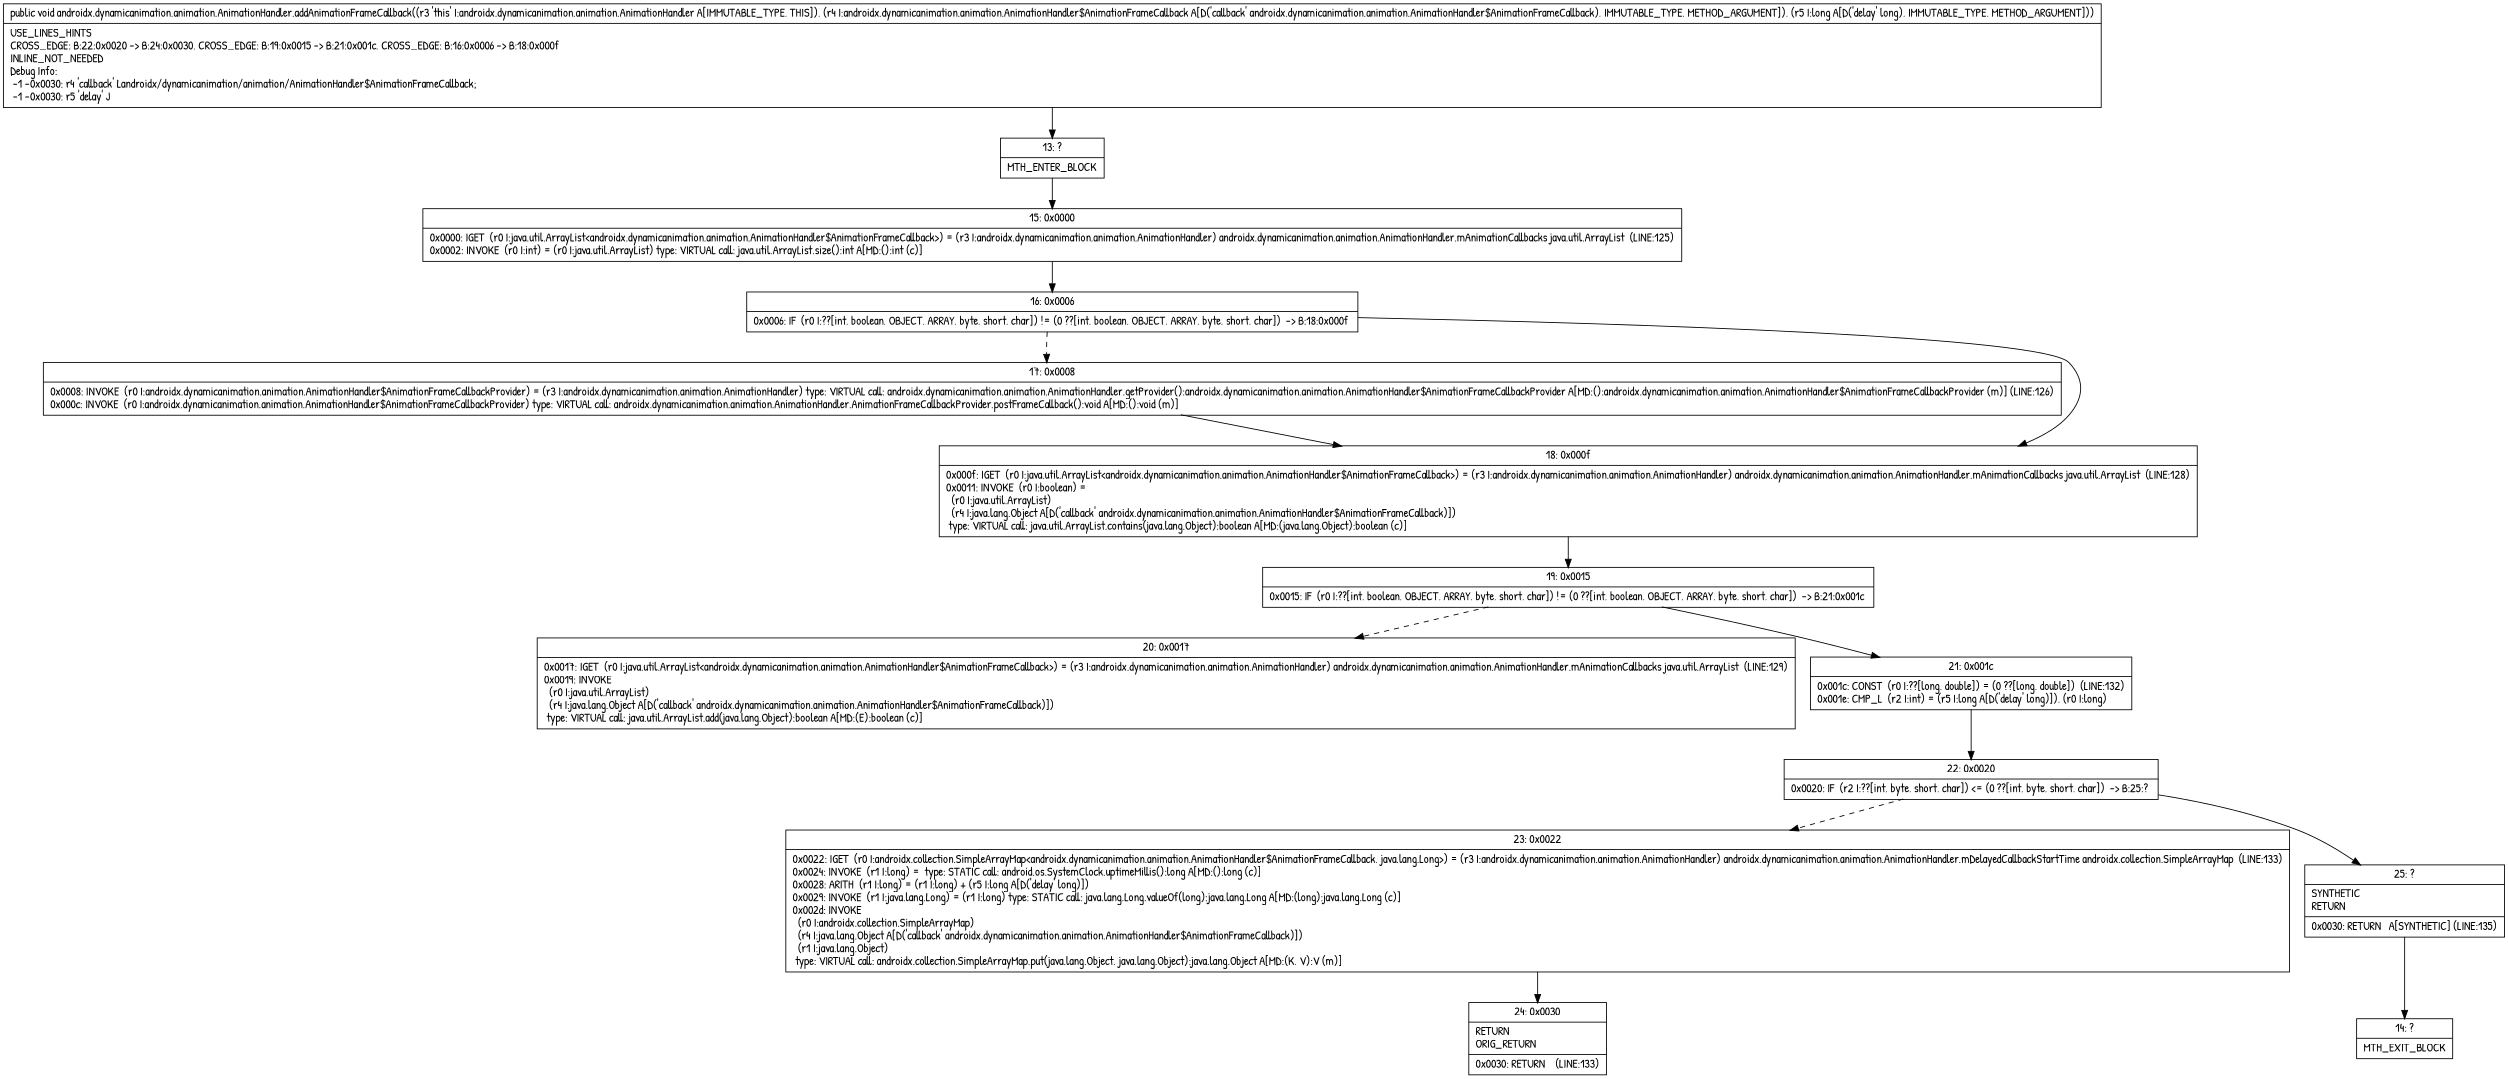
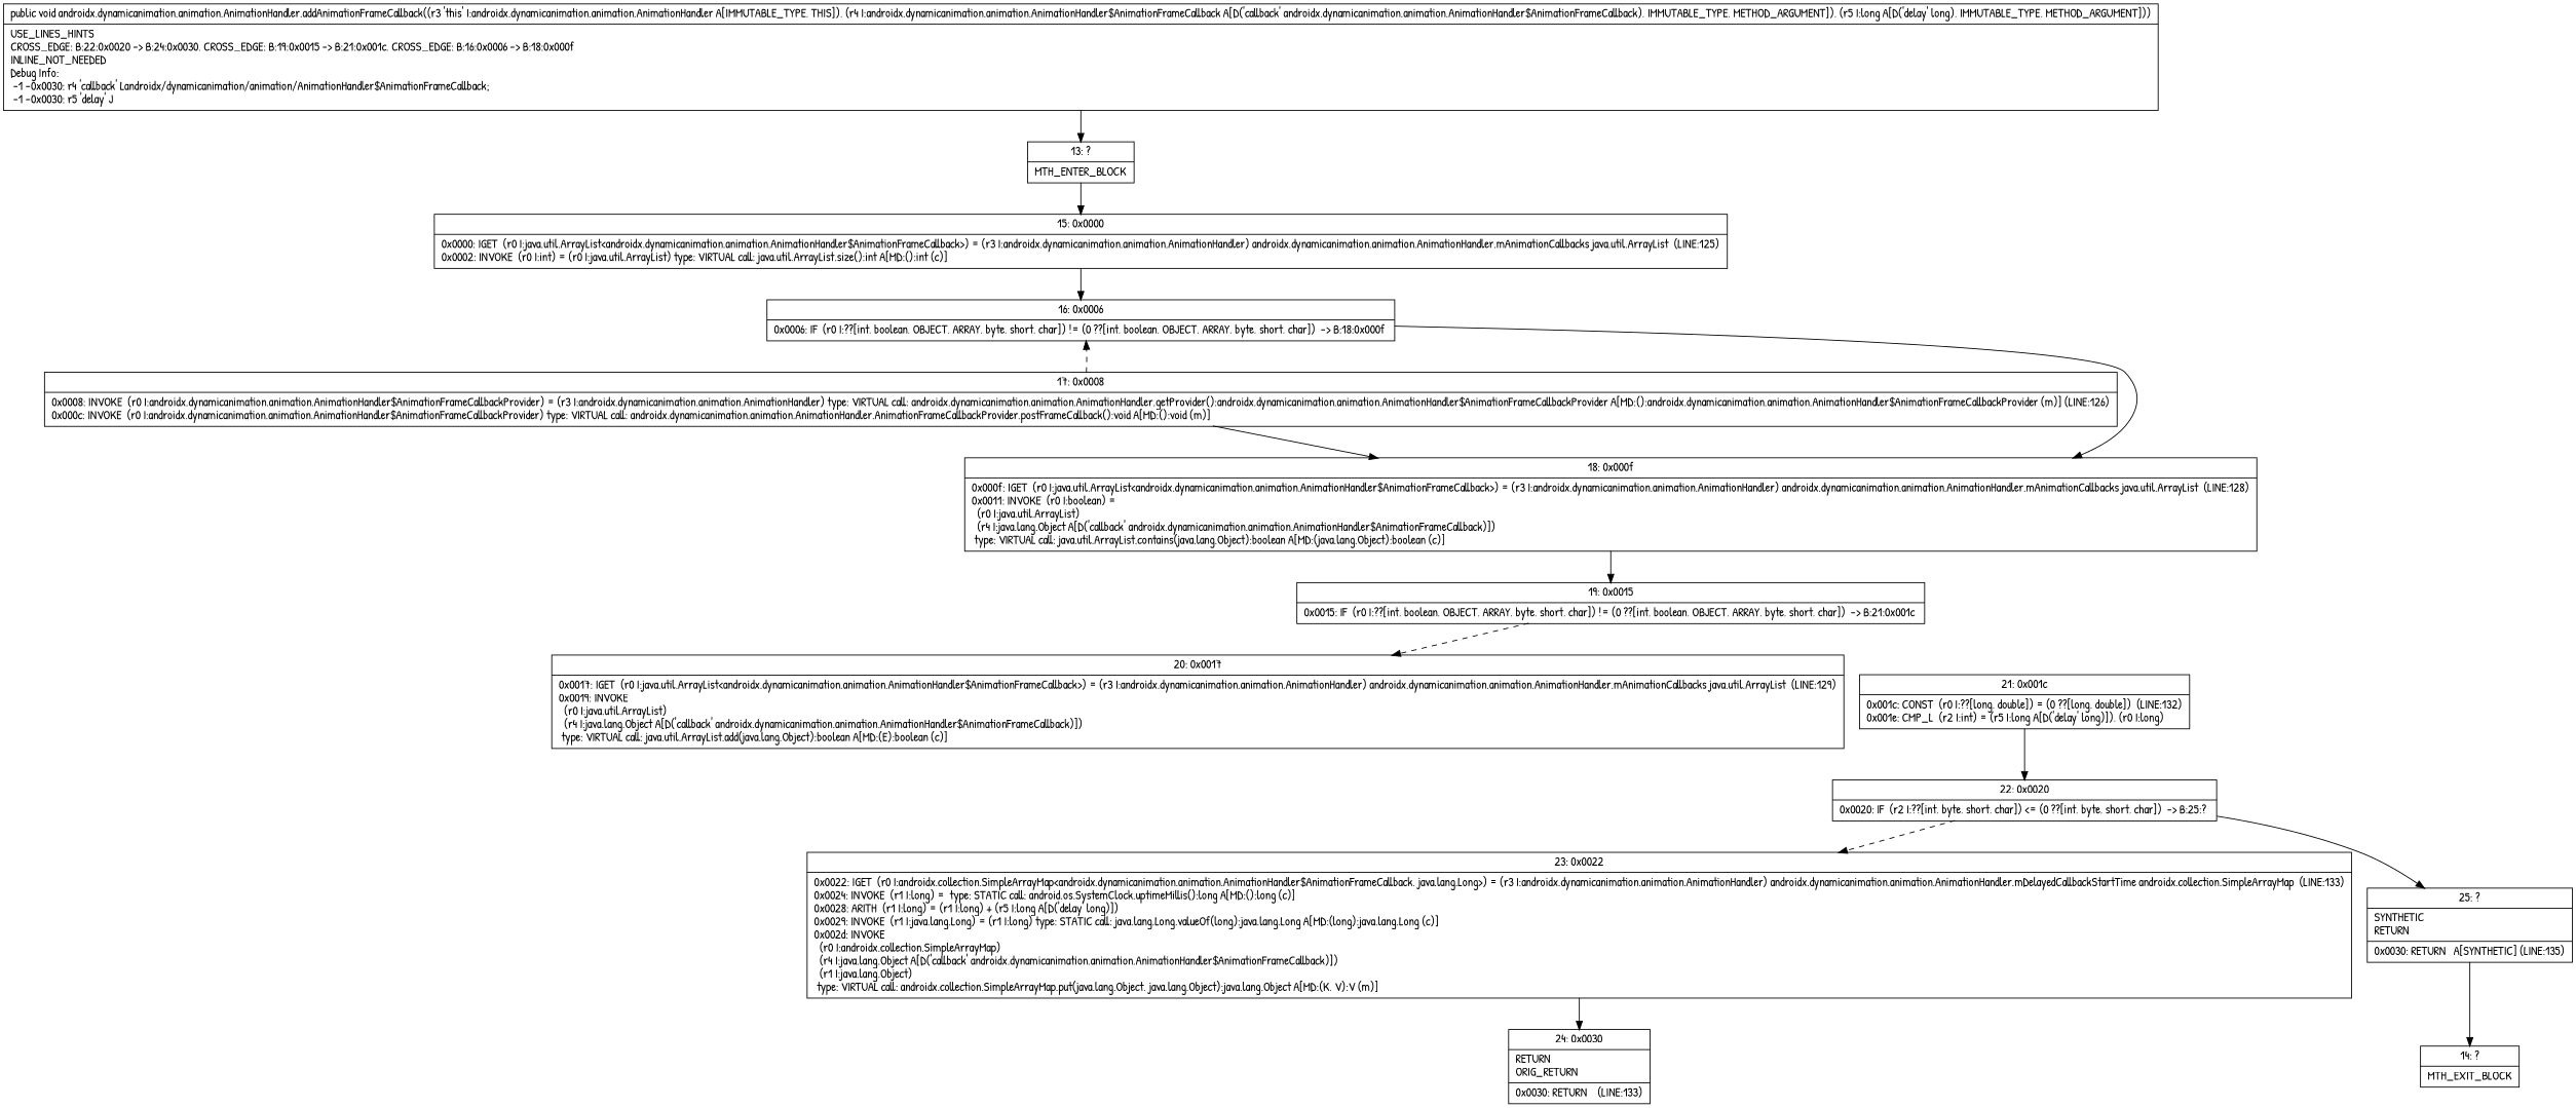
  digraph {
    fontname="Patrick Hand"
    node [fontname="Patrick Hand" shape=record]
    edge [fontname="Patrick Hand"]
    n1 [label="{13\:\ ?|MTH_ENTER_BLOCK\l}"]
    n2 [label="{15\:\ 0x0000|0x0000: IGET  (r0 I:java.util.ArrayList\<androidx.dynamicanimation.animation.AnimationHandler$AnimationFrameCallback\>) = (r3 I:androidx.dynamicanimation.animation.AnimationHandler) androidx.dynamicanimation.animation.AnimationHandler.mAnimationCallbacks java.util.ArrayList  (LINE:125)\l0x0002: INVOKE  (r0 I:int) = (r0 I:java.util.ArrayList) type: VIRTUAL call: java.util.ArrayList.size():int A[MD:():int (c)]\l}"]
    n3 [label="{16\:\ 0x0006|0x0006: IF  (r0 I:??[int, boolean, OBJECT, ARRAY, byte, short, char]) != (0 ??[int, boolean, OBJECT, ARRAY, byte, short, char])  \-\> B:18:0x000f \l}"]
    n4 [label="{17\:\ 0x0008|0x0008: INVOKE  (r0 I:androidx.dynamicanimation.animation.AnimationHandler$AnimationFrameCallbackProvider) = (r3 I:androidx.dynamicanimation.animation.AnimationHandler) type: VIRTUAL call: androidx.dynamicanimation.animation.AnimationHandler.getProvider():androidx.dynamicanimation.animation.AnimationHandler$AnimationFrameCallbackProvider A[MD:():androidx.dynamicanimation.animation.AnimationHandler$AnimationFrameCallbackProvider (m)] (LINE:126)\l0x000c: INVOKE  (r0 I:androidx.dynamicanimation.animation.AnimationHandler$AnimationFrameCallbackProvider) type: VIRTUAL call: androidx.dynamicanimation.animation.AnimationHandler.AnimationFrameCallbackProvider.postFrameCallback():void A[MD:():void (m)]\l}"]
    n5 [label="{18\:\ 0x000f|0x000f: IGET  (r0 I:java.util.ArrayList\<androidx.dynamicanimation.animation.AnimationHandler$AnimationFrameCallback\>) = (r3 I:androidx.dynamicanimation.animation.AnimationHandler) androidx.dynamicanimation.animation.AnimationHandler.mAnimationCallbacks java.util.ArrayList  (LINE:128)\l0x0011: INVOKE  (r0 I:boolean) = \l  (r0 I:java.util.ArrayList)\l  (r4 I:java.lang.Object A[D('callback' androidx.dynamicanimation.animation.AnimationHandler$AnimationFrameCallback)])\l type: VIRTUAL call: java.util.ArrayList.contains(java.lang.Object):boolean A[MD:(java.lang.Object):boolean (c)]\l}"]
    n6 [label="{19\:\ 0x0015|0x0015: IF  (r0 I:??[int, boolean, OBJECT, ARRAY, byte, short, char]) != (0 ??[int, boolean, OBJECT, ARRAY, byte, short, char])  \-\> B:21:0x001c \l}"]
    n7 [label="{20\:\ 0x0017|0x0017: IGET  (r0 I:java.util.ArrayList\<androidx.dynamicanimation.animation.AnimationHandler$AnimationFrameCallback\>) = (r3 I:androidx.dynamicanimation.animation.AnimationHandler) androidx.dynamicanimation.animation.AnimationHandler.mAnimationCallbacks java.util.ArrayList  (LINE:129)\l0x0019: INVOKE  \l  (r0 I:java.util.ArrayList)\l  (r4 I:java.lang.Object A[D('callback' androidx.dynamicanimation.animation.AnimationHandler$AnimationFrameCallback)])\l type: VIRTUAL call: java.util.ArrayList.add(java.lang.Object):boolean A[MD:(E):boolean (c)]\l}"]
    n8 [label="{21\:\ 0x001c|0x001c: CONST  (r0 I:??[long, double]) = (0 ??[long, double])  (LINE:132)\l0x001e: CMP_L  (r2 I:int) = (r5 I:long A[D('delay' long)]), (r0 I:long) \l}"]
    n9 [label="{22\:\ 0x0020|0x0020: IF  (r2 I:??[int, byte, short, char]) \<= (0 ??[int, byte, short, char])  \-\> B:25:? \l}"]
    n10 [label="{23\:\ 0x0022|0x0022: IGET  (r0 I:androidx.collection.SimpleArrayMap\<androidx.dynamicanimation.animation.AnimationHandler$AnimationFrameCallback, java.lang.Long\>) = (r3 I:androidx.dynamicanimation.animation.AnimationHandler) androidx.dynamicanimation.animation.AnimationHandler.mDelayedCallbackStartTime androidx.collection.SimpleArrayMap  (LINE:133)\l0x0024: INVOKE  (r1 I:long) =  type: STATIC call: android.os.SystemClock.uptimeMillis():long A[MD:():long (c)]\l0x0028: ARITH  (r1 I:long) = (r1 I:long) + (r5 I:long A[D('delay' long)]) \l0x0029: INVOKE  (r1 I:java.lang.Long) = (r1 I:long) type: STATIC call: java.lang.Long.valueOf(long):java.lang.Long A[MD:(long):java.lang.Long (c)]\l0x002d: INVOKE  \l  (r0 I:androidx.collection.SimpleArrayMap)\l  (r4 I:java.lang.Object A[D('callback' androidx.dynamicanimation.animation.AnimationHandler$AnimationFrameCallback)])\l  (r1 I:java.lang.Object)\l type: VIRTUAL call: androidx.collection.SimpleArrayMap.put(java.lang.Object, java.lang.Object):java.lang.Object A[MD:(K, V):V (m)]\l}"]
    n11 [label="{25\:\ ?|SYNTHETIC\lRETURN\l|0x0030: RETURN   A[SYNTHETIC] (LINE:135)\l}"]
    n12 [label="{24\:\ 0x0030|RETURN\lORIG_RETURN\l|0x0030: RETURN    (LINE:133)\l}"]
    n13 [label="{14\:\ ?|MTH_EXIT_BLOCK\l}"]
    n14 [label="{public void androidx.dynamicanimation.animation.AnimationHandler.addAnimationFrameCallback((r3 'this' I:androidx.dynamicanimation.animation.AnimationHandler A[IMMUTABLE_TYPE, THIS]), (r4 I:androidx.dynamicanimation.animation.AnimationHandler$AnimationFrameCallback A[D('callback' androidx.dynamicanimation.animation.AnimationHandler$AnimationFrameCallback), IMMUTABLE_TYPE, METHOD_ARGUMENT]), (r5 I:long A[D('delay' long), IMMUTABLE_TYPE, METHOD_ARGUMENT]))  | USE_LINES_HINTS\lCROSS_EDGE: B:22:0x0020 \-\> B:24:0x0030, CROSS_EDGE: B:19:0x0015 \-\> B:21:0x001c, CROSS_EDGE: B:16:0x0006 \-\> B:18:0x000f\lINLINE_NOT_NEEDED\lDebug Info:\l  \-1 \-0x0030: r4 'callback' Landroidx\/dynamicanimation\/animation\/AnimationHandler$AnimationFrameCallback;\l  \-1 \-0x0030: r5 'delay' J\l}"]
    n1 -> n2
    n2 -> n3
-   n3 -> n4 [style=dashed]
+   n4 -> n3 [style=dashed]
    n3 -> n5
    n4 -> n5
    n5 -> n6
    n6 -> n7 [style=dashed]
-   n6 -> n8
    n8 -> n9
    n9 -> n10 [style=dashed]
    n9 -> n11
    n10 -> n12
    n11 -> n13
    n14 -> n1
  }
